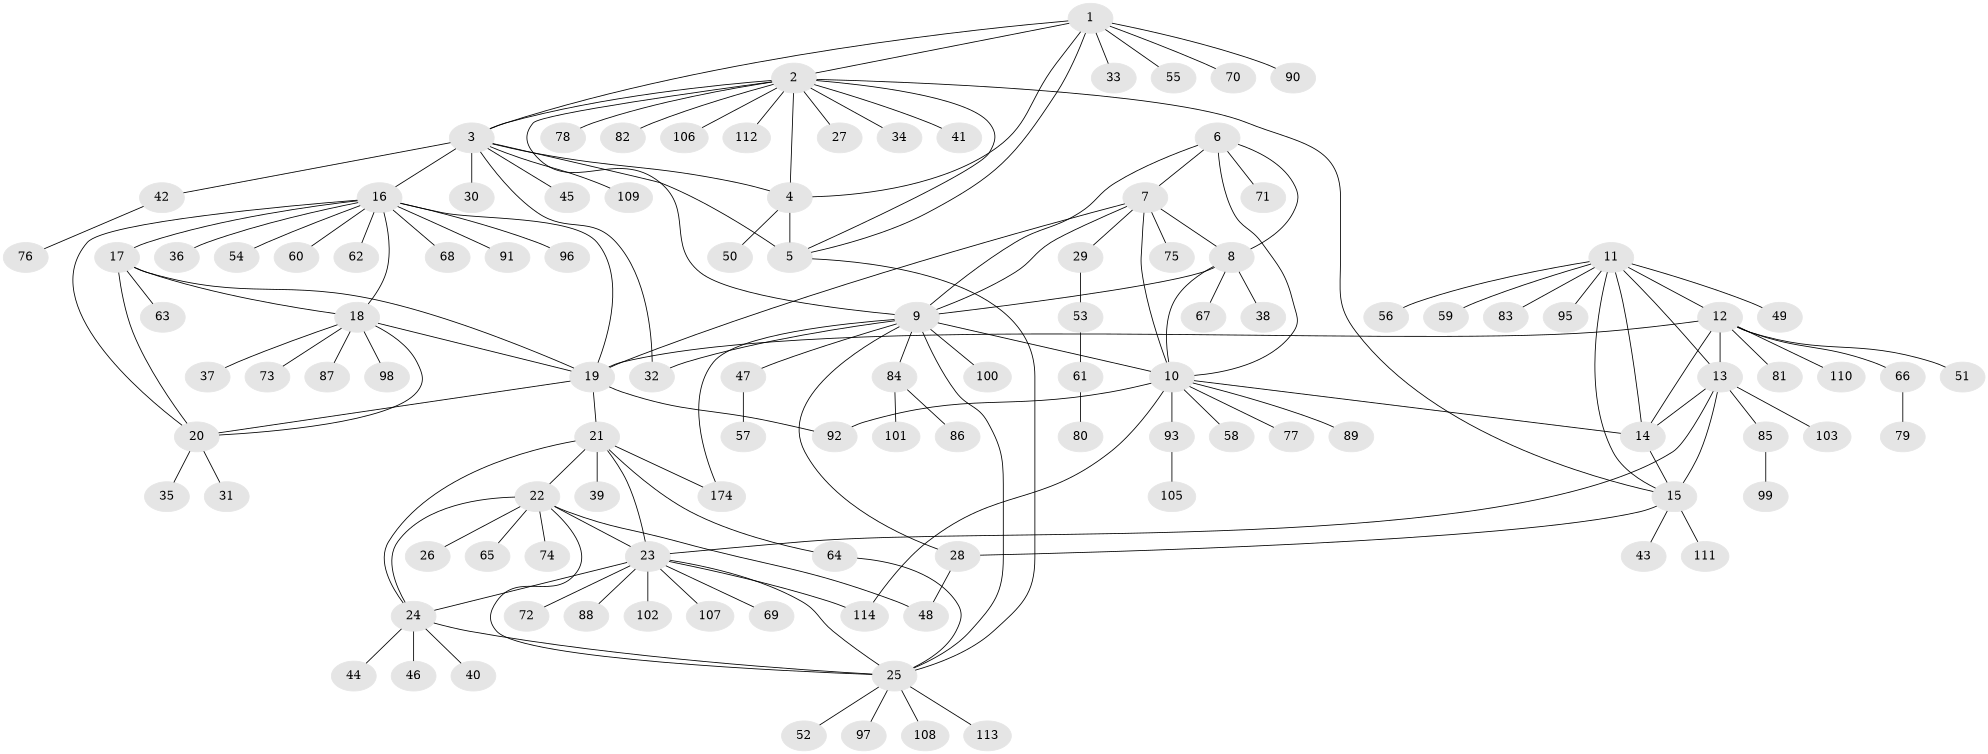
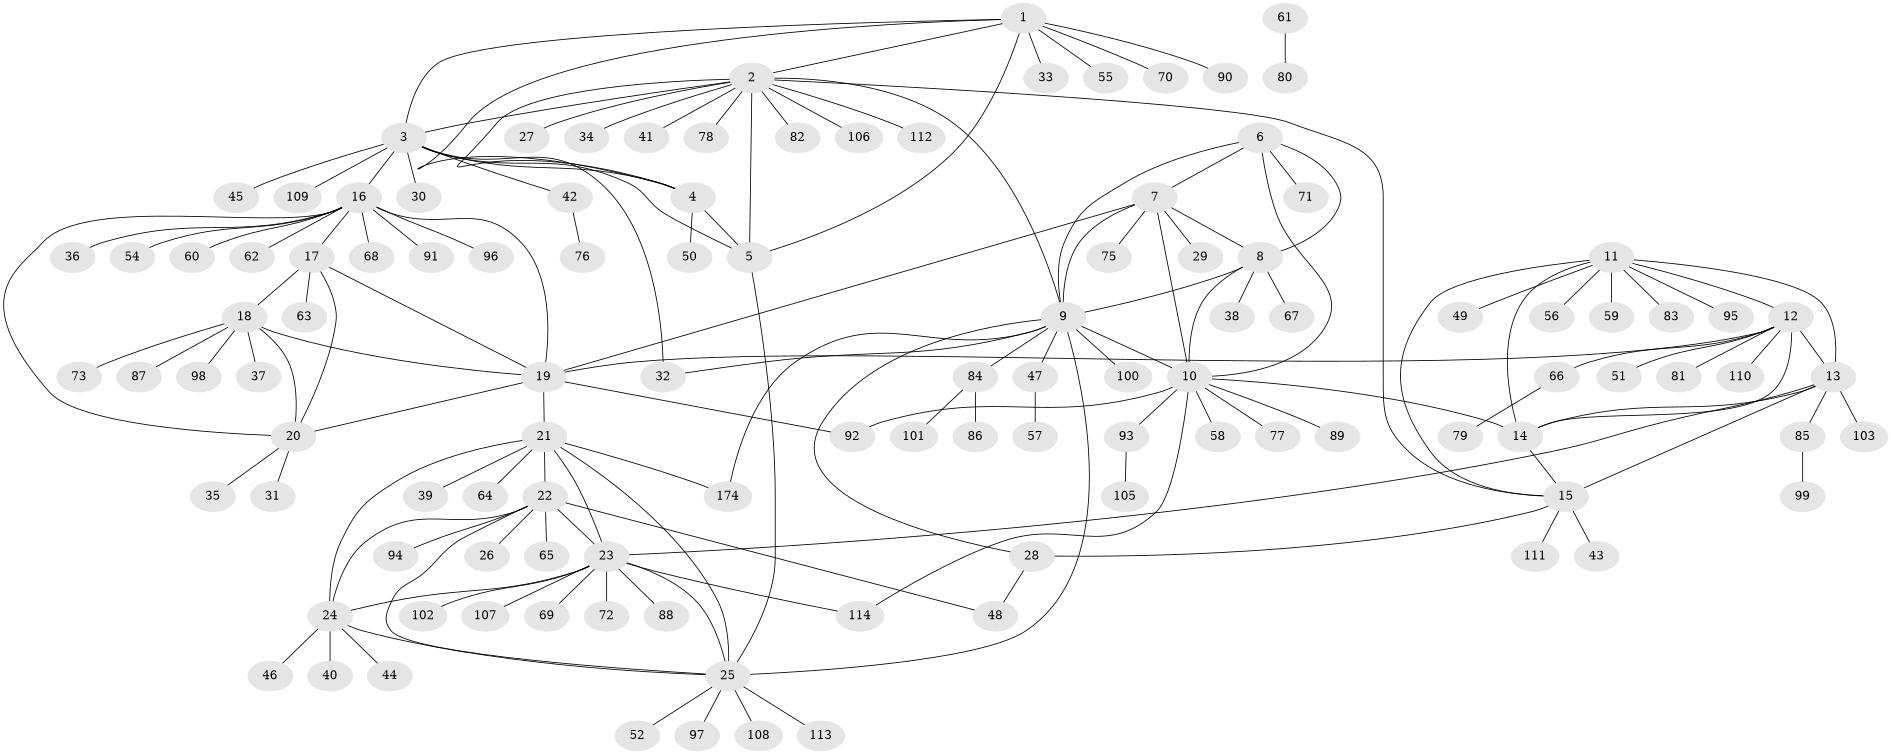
  graph {
    node [color=gray90 style=filled]
    1
    2
    3
    4
    5
    33
    55
    70
    90
    9
    15
    27
    34
    41
    78
    82
    106
    112
    16
    30
    32
    42
    45
    109
    50
    25
    10
    28
    47
    84
    100
    n32 [label=174]
    43
    111
    19
    17
    18
    20
    36
    54
    60
    62
    68
    91
    96
    76
    52
    97
    108
    113
    6
    7
    8
    71
    29
    75
    38
    67
    14
    58
    77
    89
    92
    93
    114
    21
-   53
    48
    57
    86
    101
    105
    11
    12
    13
    49
    56
    59
    83
    95
    51
    66
    81
    110
    23
    85
    103
    79
    24
    69
    72
    88
    102
    107
    99
    63
    37
    73
    87
    98
    31
    35
    22
    39
    64
    26
    65
-   94 [label=74]
+   94
    40
    44
    46
    61
    80
    1 -- 2
    1 -- 3
    1 -- 4
    1 -- 5
    1 -- 33
    1 -- 55
    1 -- 70
    1 -- 90
    2 -- 3
    2 -- 4
    2 -- 5
    2 -- 9
    2 -- 15
    2 -- 27
    2 -- 34
    2 -- 41
    2 -- 78
    2 -- 82
    2 -- 106
    2 -- 112
    3 -- 4
    3 -- 5
    3 -- 16
    3 -- 30
    3 -- 32
    3 -- 42
    3 -- 45
    3 -- 109
    4 -- 5
    4 -- 50
    5 -- 25
    9 -- 32
    9 -- 25
    9 -- 10
    9 -- 28
    9 -- 47
    9 -- 84
    9 -- 100
    9 -- n32
    15 -- 28
    15 -- 43
    15 -- 111
    16 -- 19
    16 -- 17
-   16 -- 18
    16 -- 20
    16 -- 36
    16 -- 54
    16 -- 60
    16 -- 62
    16 -- 68
    16 -- 91
    16 -- 96
    42 -- 76
    25 -- 52
    25 -- 97
    25 -- 108
    25 -- 113
    10 -- 14
    10 -- 58
    10 -- 77
    10 -- 89
    10 -- 92
    10 -- 93
    10 -- 114
    28 -- 48
    47 -- 57
    84 -- 86
    84 -- 101
    19 -- 20
    19 -- 92
    19 -- 21
    17 -- 19
    17 -- 18
    17 -- 20
    17 -- 63
    18 -- 19
    18 -- 20
    18 -- 37
    18 -- 73
    18 -- 87
    18 -- 98
    20 -- 31
    20 -- 35
    6 -- 9
    6 -- 10
    6 -- 7
    6 -- 8
    6 -- 71
    7 -- 9
    7 -- 10
    7 -- 19
    7 -- 8
    7 -- 29
    7 -- 75
    8 -- 9
    8 -- 10
    8 -- 38
    8 -- 67
-   29 -- 53
    14 -- 15
    93 -- 105
-   64 -- 25
+   21 -- 25
    21 -- n32
    21 -- 23
    21 -- 24
    21 -- 22
    21 -- 39
    21 -- 64
-   53 -- 61
    11 -- 15
    11 -- 14
    11 -- 12
    11 -- 13
    11 -- 49
    11 -- 56
    11 -- 59
    11 -- 83
    11 -- 95
    12 -- 19
    12 -- 14
    12 -- 13
    12 -- 51
    12 -- 66
    12 -- 81
    12 -- 110
    13 -- 15
    13 -- 14
    13 -- 23
    13 -- 85
    13 -- 103
    66 -- 79
    23 -- 25
    23 -- 114
    23 -- 24
    23 -- 69
    23 -- 72
    23 -- 88
    23 -- 102
    23 -- 107
    85 -- 99
    24 -- 25
    24 -- 40
    24 -- 44
    24 -- 46
    22 -- 25
    22 -- 48
    22 -- 23
    22 -- 24
    22 -- 26
    22 -- 65
    22 -- 94
    61 -- 80
  }
